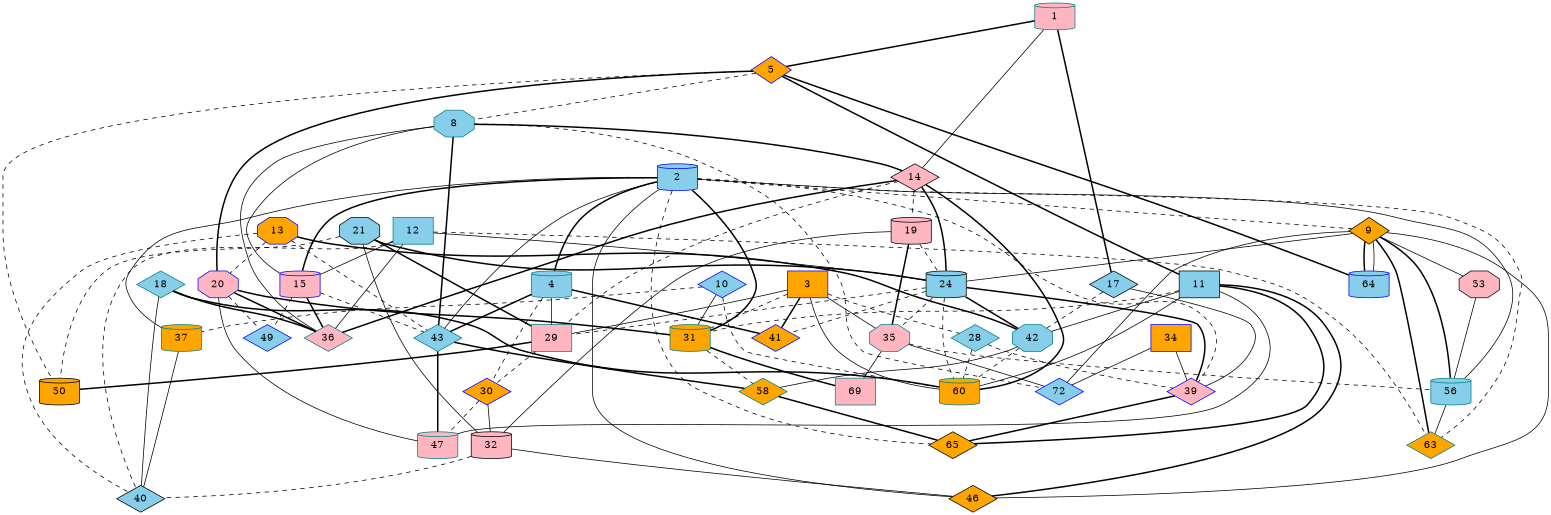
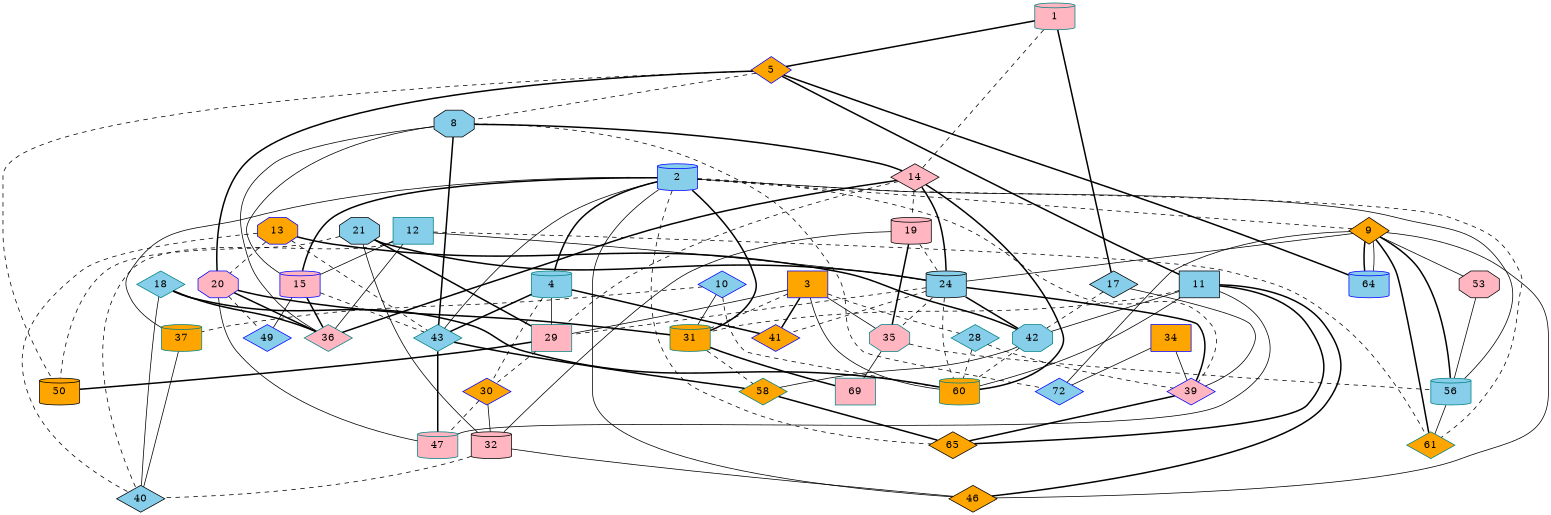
  graph {
    node [color=teal fillcolor=skyblue shape=diamond style=filled]
    edge [style=dashed]
    5 [color=blue fillcolor=orange super="+16"]
-   8 [shape=octagon super="+23"]
+   8 [color=black shape=octagon super="+23"]
    11 [color=black shape=box super="+51"]
    20 [color=blue fillcolor=lightpink shape=octagon super="+67"]
    50 [color=black fillcolor=orange shape=cylinder]
    64 [color=blue shape=cylinder]
    1 [fillcolor=lightpink shape=cylinder]
    14 [color=black fillcolor=lightpink super="+22"]
    17 [color=black]
    29 [fillcolor=lightpink shape=box super="+66"]
    60 [fillcolor=orange shape=cylinder]
    36 [fillcolor=lightpink super="+55"]
    24 [color=black shape=cylinder super="+62"]
    19 [color=black fillcolor=lightpink shape=cylinder super="+25"]
    39 [color=blue fillcolor=lightpink super="+54"]
    42 [shape=octagon super="+59"]
    2 [color=blue shape=cylinder super="+68"]
    4 [shape=cylinder]
    9 [color=black fillcolor=orange super="+52"]
    15 [color=blue fillcolor=lightpink shape=cylinder super="+57"]
    31 [fillcolor=orange shape=cylinder super="+45"]
    37 [fillcolor=orange shape=cylinder]
    43 [super="+74"]
    46 [color=black fillcolor=orange]
    56 [shape=cylinder super="+71"]
-   61 [fillcolor=orange label=63]
+   61 [fillcolor=orange]
    65 [color=black fillcolor=orange]
    41 [color=blue fillcolor=orange]
    30 [color=blue fillcolor=orange super="+44"]
    72 [color=blue]
    53 [color=black fillcolor=lightpink shape=octagon]
    49 [color=blue]
    58 [fillcolor=orange super="+63"]
    69 [fillcolor=lightpink shape=box]
    40 [color=black super="+48"]
    47 [fillcolor=lightpink shape=cylinder super="+70"]
    3 [color=blue fillcolor=orange shape=box super="+6"]
    28 [super="+33"]
    35 [fillcolor=lightpink shape=octagon super="+73"]
    32 [color=black fillcolor=lightpink shape=cylinder]
    10 [color=blue]
    12 [shape=box super="+27"]
    13 [color=blue fillcolor=orange shape=octagon super="+38"]
    18
    21 [color=black shape=octagon super="+26"]
    34 [color=blue fillcolor=orange shape=box]
    5 -- 8
    5 -- 11 [style=bold]
    5 -- 20 [style=bold]
    5 -- 50
    5 -- 64 [style=bold]
    8 -- 14 [style=bold]
    8 -- 36 [style=solid]
    8 -- 15 [style=solid]
    8 -- 43 [style=bold weight=2]
    8 -- 72
    11 -- 60 [style=solid]
    11 -- 42 [style=solid]
    11 -- 31
    11 -- 46 [style=bold]
    11 -- 65 [style=bold]
    11 -- 47 [style=solid]
    20 -- 36 [style=bold]
    20 -- 31 [style=bold]
    20 -- 49
    20 -- 47 [style=solid]
    1 -- 5 [style=bold]
-   1 -- 14 [style=solid]
+   1 -- 14
    1 -- 17 [style=bold]
    14 -- 29
    14 -- 60 [style=bold]
    14 -- 36 [style=bold]
    14 -- 24 [style=bold]
    14 -- 19
    17 -- 39 [style=solid]
    17 -- 42
    29 -- 50 [style=bold]
    29 -- 30
    24 -- 29
    24 -- 60
    24 -- 39 [style=bold]
    24 -- 42 [style=bold]
    24 -- 41
    24 -- 35
    19 -- 24
    19 -- 35 [style=bold]
    19 -- 32 [style=solid]
    39 -- 65 [style=bold]
    42 -- 60
    42 -- 58 [style=solid]
    2 -- 39
    2 -- 4 [style=bold]
    2 -- 9
    2 -- 15 [style=bold]
    2 -- 31 [style=bold]
    2 -- 37 [style=solid]
    2 -- 43 [style=solid]
    2 -- 46 [style=solid]
    2 -- 56 [style=solid]
    2 -- 61
    2 -- 65
    4 -- 29 [style=solid]
    4 -- 43 [style=bold]
    4 -- 41 [style=bold]
    4 -- 30
    9 -- 64 [style=bold]
    9 -- 64 [style=solid]
    9 -- 24 [style=solid]
    9 -- 46 [style=solid]
    9 -- 56 [style=bold]
    9 -- 61 [style=bold]
    9 -- 72 [style=solid]
    9 -- 53 [style=solid]
    15 -- 36 [style=bold]
    15 -- 43
-   15 -- 49
+   15 -- 49 [style=solid]
    31 -- 58
    31 -- 69 [style=bold]
    37 -- 40 [style=solid]
    43 -- 58 [style=bold]
    43 -- 47 [style=bold]
    56 -- 61 [style=solid]
    30 -- 47
    30 -- 32 [style=solid]
    53 -- 56 [style=solid]
    58 -- 65 [style=bold]
    3 -- 29 [style=solid]
    3 -- 60 [style=solid]
    3 -- 31
    3 -- 41 [style=bold]
    3 -- 28
    3 -- 35 [style=solid weight=2]
    28 -- 60
    28 -- 39
    35 -- 56
-   35 -- 72 [style=solid]
    35 -- 69 [style=solid]
    32 -- 46 [style=solid]
    32 -- 40
    10 -- 60
    10 -- 31 [style=solid]
    10 -- 37
    12 -- 36 [style=solid]
    12 -- 24 [style=solid]
    12 -- 15 [style=solid]
    12 -- 61
    12 -- 40
    13 -- 20
    13 -- 42 [style=bold]
    13 -- 43
    13 -- 40
    18 -- 60 [style=bold]
    18 -- 36 [style=bold]
    18 -- 40 [style=solid]
    21 -- 50
    21 -- 29 [style=bold]
    21 -- 24 [style=bold]
    21 -- 32 [style=solid]
    34 -- 39 [style=solid]
    34 -- 72 [style=solid]
  }
